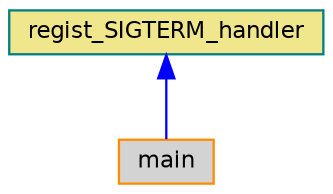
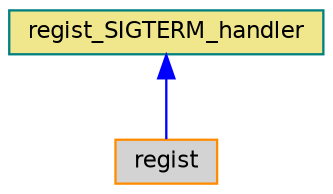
  digraph {
    rankdir=TB
    node [fontname=Helvetica fontsize=10 shape=record style=filled]
    n1 [color=teal fillcolor=khaki fontcolor=black height=0.2 label=regist_SIGTERM_handler width=0.4]
-   n2 [color=darkorange fillcolor=lightgrey height=0.2 label=main width=0.4]
+   n2 [color=darkorange fillcolor=lightgrey height=0.2 label=regist width=0.4]
    n1 -> n2 [color=blue dir=back fontname=Helvetica fontsize=10 labelfontname=Helvetica labelfontsize=10 style=solid]
  }
